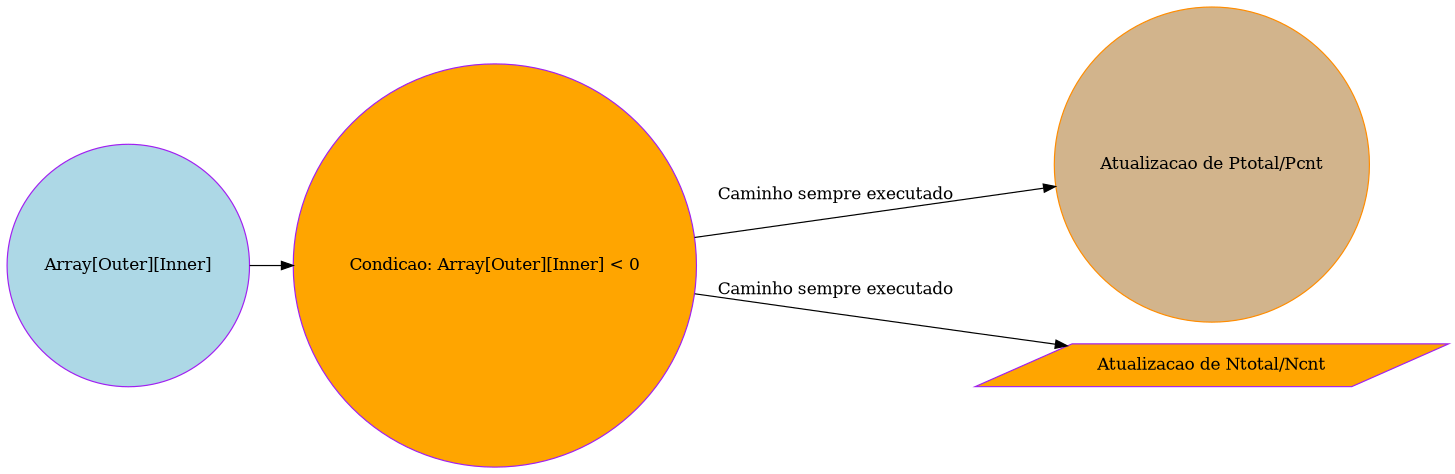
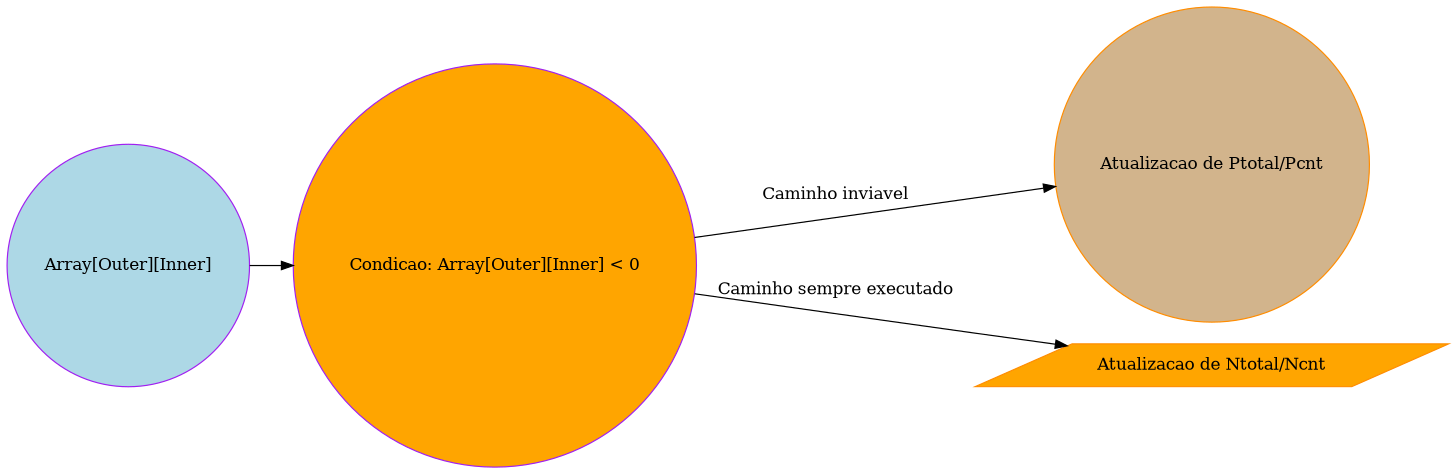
  digraph {
    rankdir=LR
    node [color=purple fillcolor=orange shape=circle style=filled]
    n1 [fillcolor=lightblue label="Array[Outer][Inner]"]
    n2 [label="Condicao: Array[Outer][Inner] < 0"]
    n3 [color=darkorange fillcolor=tan label="Atualizacao de Ptotal/Pcnt"]
-   n4 [label="Atualizacao de Ntotal/Ncnt" shape=parallelogram]
+   n4 [color=darkorange label="Atualizacao de Ntotal/Ncnt" shape=parallelogram]
    n1 -> n2
-   n2 -> n3 [label="Caminho sempre executado"]
+   n2 -> n3 [label="Caminho inviavel"]
    n2 -> n4 [label="Caminho sempre executado"]
  }
